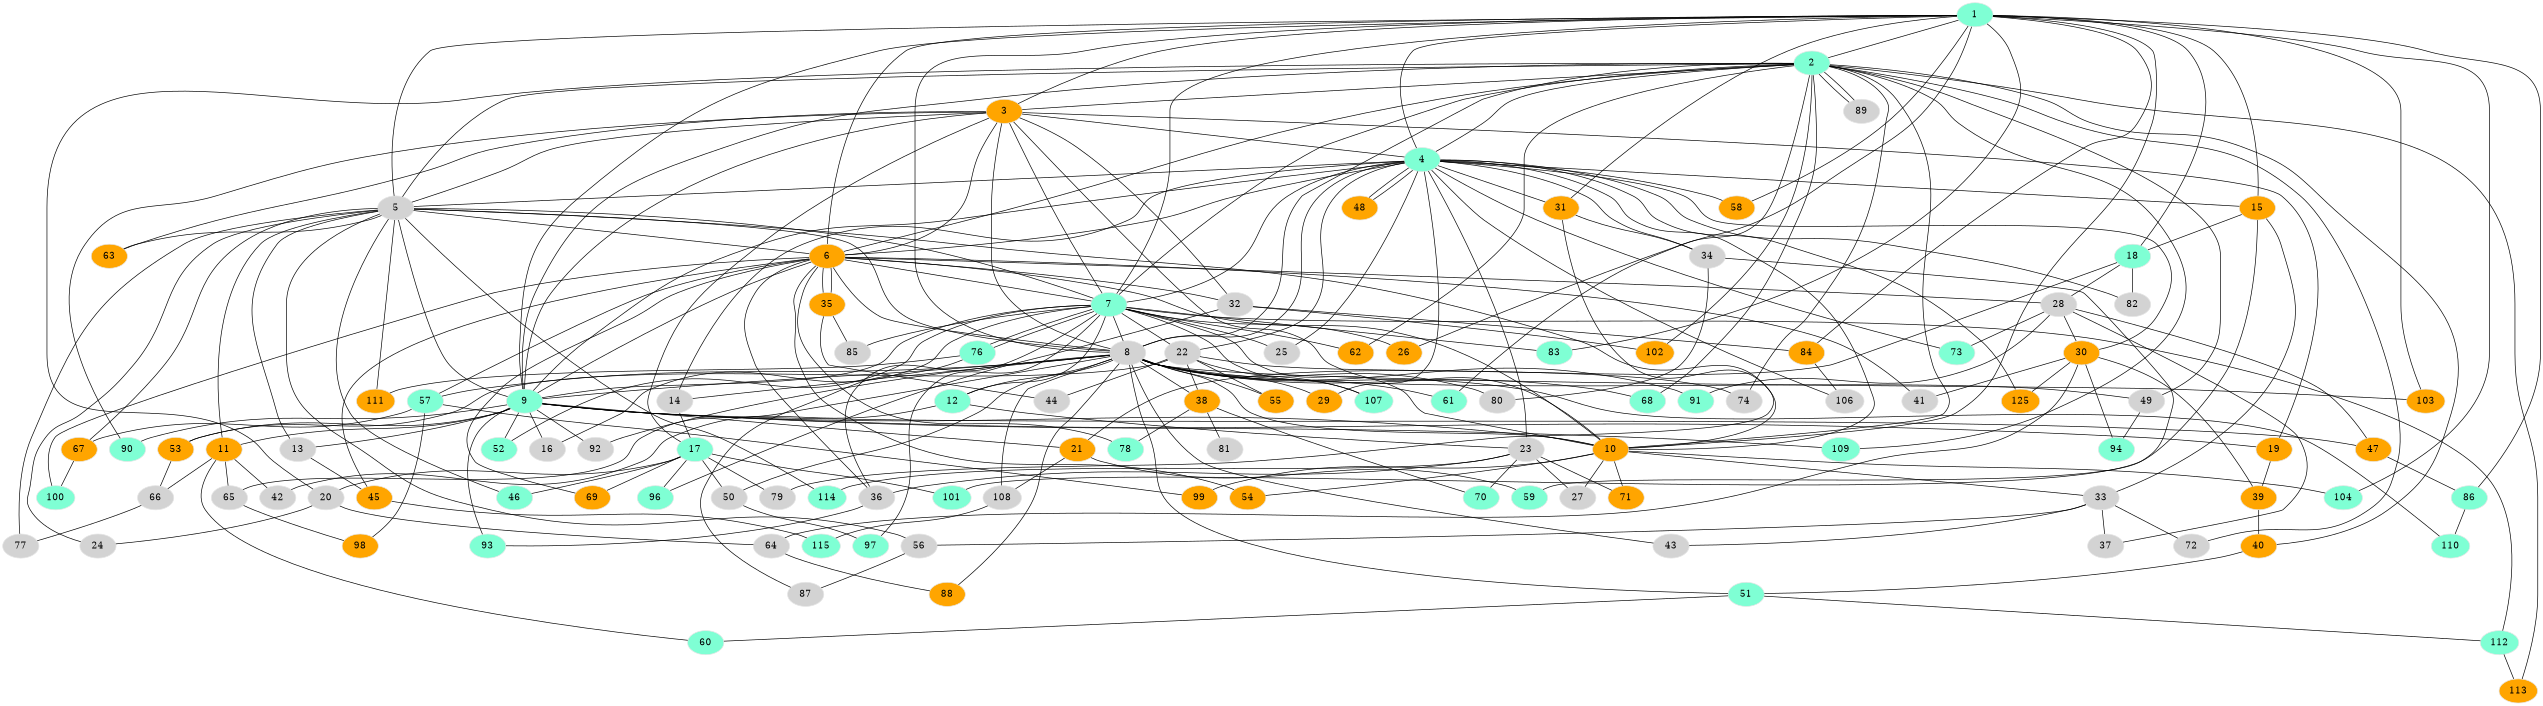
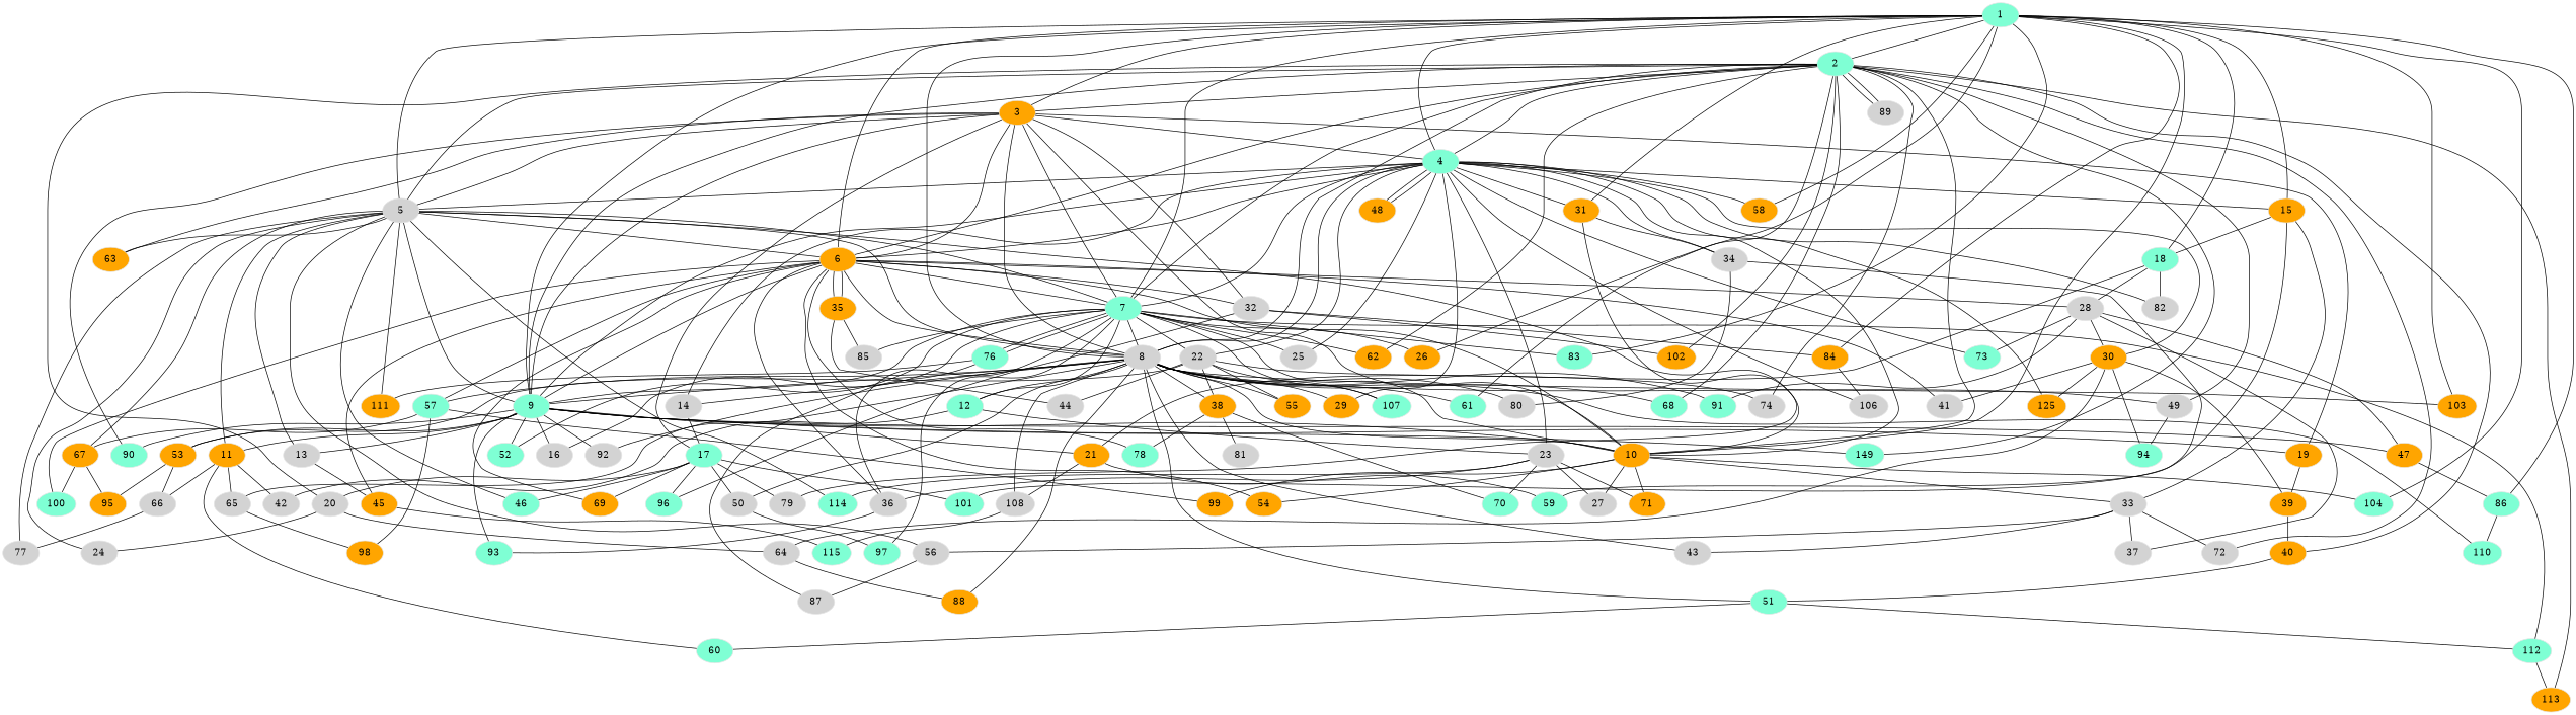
  graph {
    node [color=gray90 fillcolor=lightgrey style=filled]
    1 [fillcolor=aquamarine]
    2 [fillcolor=aquamarine]
    3 [fillcolor=orange]
    4 [fillcolor=aquamarine]
    5
    6 [fillcolor=orange]
    7 [fillcolor=aquamarine]
    8
    9 [fillcolor=aquamarine]
    10 [fillcolor=orange]
    15 [fillcolor=orange]
    18 [fillcolor=aquamarine]
    26 [fillcolor=orange]
    31 [fillcolor=orange]
    58 [fillcolor=orange]
    83 [fillcolor=aquamarine]
    84 [fillcolor=orange]
    86 [fillcolor=aquamarine]
    103 [fillcolor=orange]
    104 [fillcolor=aquamarine]
    20
    40 [fillcolor=orange]
    49
    61 [fillcolor=aquamarine]
    62 [fillcolor=orange]
    68 [fillcolor=aquamarine]
    72
    74
    89
    102 [fillcolor=orange]
-   109 [fillcolor=aquamarine]
+   109 [fillcolor=aquamarine label=149]
    113 [fillcolor=orange]
    17 [fillcolor=aquamarine]
    19 [fillcolor=orange]
    32
    63 [fillcolor=orange]
    90 [fillcolor=aquamarine]
    14
    22
    23
    25
    29 [fillcolor=orange]
    30 [fillcolor=orange]
    34
    48 [fillcolor=orange]
    73 [fillcolor=aquamarine]
    82
    n48 [fillcolor=orange label=125]
    106
    11 [fillcolor=orange]
    13
    24
    46 [fillcolor=aquamarine]
    56
    67 [fillcolor=orange]
    77
    111 [fillcolor=orange]
    114 [fillcolor=aquamarine]
    28
    35 [fillcolor=orange]
    36
    41
    45 [fillcolor=orange]
    54 [fillcolor=orange]
    57 [fillcolor=aquamarine]
    69 [fillcolor=orange]
    78 [fillcolor=aquamarine]
    100 [fillcolor=aquamarine]
    12 [fillcolor=aquamarine]
    16
    52 [fillcolor=aquamarine]
    76 [fillcolor=aquamarine]
    85
    97 [fillcolor=aquamarine]
    107 [fillcolor=aquamarine]
    112 [fillcolor=aquamarine]
    38 [fillcolor=orange]
    43
    50
    51 [fillcolor=aquamarine]
    55 [fillcolor=orange]
    65
    80
    88 [fillcolor=orange]
    91 [fillcolor=aquamarine]
    92
    108
    110 [fillcolor=aquamarine]
    21 [fillcolor=orange]
    47 [fillcolor=orange]
    53 [fillcolor=orange]
    93 [fillcolor=aquamarine]
    27
    33
    71 [fillcolor=orange]
    99 [fillcolor=orange]
    101 [fillcolor=aquamarine]
    79
    64
    94 [fillcolor=aquamarine]
    96 [fillcolor=aquamarine]
    39 [fillcolor=orange]
    44
    70 [fillcolor=aquamarine]
    59 [fillcolor=aquamarine]
    42
    60 [fillcolor=aquamarine]
    66
    87
+   95 [fillcolor=orange]
    37
    115 [fillcolor=aquamarine]
    98 [fillcolor=orange]
    81
    1 -- 2
    1 -- 3
    1 -- 4
    1 -- 5
    1 -- 6
    1 -- 7
    1 -- 8
    1 -- 9
    1 -- 10
    1 -- 15
    1 -- 18
    1 -- 26
    1 -- 31
    1 -- 58
    1 -- 83
    1 -- 84
    1 -- 86
    1 -- 103
    1 -- 104
    2 -- 3
    2 -- 4
    2 -- 5
    2 -- 6
    2 -- 7
    2 -- 8
    2 -- 9
    2 -- 10
    2 -- 20
    2 -- 40
    2 -- 49
    2 -- 61
    2 -- 62
    2 -- 68
    2 -- 72
    2 -- 74
    2 -- 89
    2 -- 89
    2 -- 102
    2 -- 109
    2 -- 113
    3 -- 4
    3 -- 5
    3 -- 6
    3 -- 7
    3 -- 8
    3 -- 9
    3 -- 10
    3 -- 17
    3 -- 19
    3 -- 32
    3 -- 63
    3 -- 90
    4 -- 5
    4 -- 6
    4 -- 7
    4 -- 8
    4 -- 9
    4 -- 10
    4 -- 15
    4 -- 31
    4 -- 58
    4 -- 14
    4 -- 22
    4 -- 23
    4 -- 25
    4 -- 29
    4 -- 30
    4 -- 34
    4 -- 48
    4 -- 48
    4 -- 73
    4 -- 82
    4 -- n48
    4 -- 106
    5 -- 6
    5 -- 7
    5 -- 8
    5 -- 9
    5 -- 10
    5 -- 63
    5 -- 11
    5 -- 13
    5 -- 24
    5 -- 46
    5 -- 56
    5 -- 67
    5 -- 77
    5 -- 111
    5 -- 114
    6 -- 7
    6 -- 8
    6 -- 9
    6 -- 10
    6 -- 32
    6 -- 28
    6 -- 35
    6 -- 35
    6 -- 36
    6 -- 41
    6 -- 45
    6 -- 54
    6 -- 57
    6 -- 69
    6 -- 78
    6 -- 100
    7 -- 8
    7 -- 9
    7 -- 10
    7 -- 26
    7 -- 83
    7 -- 62
    7 -- 22
    7 -- 25
    7 -- 36
    7 -- 12
    7 -- 16
    7 -- 52
    7 -- 76
    7 -- 76
    7 -- 85
    7 -- 97
    7 -- 107
    7 -- 112
    8 -- 9
    8 -- 10
    8 -- 103
    8 -- 49
    8 -- 61
    8 -- 68
    8 -- 14
    8 -- 29
    8 -- 57
    8 -- 12
    8 -- 38
    8 -- 43
    8 -- 50
    8 -- 51
    8 -- 55
    8 -- 65
    8 -- 80
    8 -- 88
    8 -- 91
    8 -- 92
    8 -- 108
    8 -- 110
    9 -- 10
    9 -- 109
    9 -- 19
    9 -- 90
    9 -- 11
    9 -- 13
    9 -- 16
    9 -- 52
    9 -- 92
    9 -- 21
    9 -- 47
    9 -- 53
    9 -- 93
    10 -- 104
    10 -- 54
    10 -- 27
    10 -- 33
    10 -- 71
    10 -- 99
    15 -- 18
    15 -- 33
    15 -- 101
    18 -- 82
    18 -- 28
    18 -- 21
    31 -- 34
    31 -- 79
    84 -- 106
    86 -- 110
    20 -- 24
    20 -- 64
    40 -- 51
    49 -- 94
    17 -- 20
    17 -- 46
    17 -- 69
    17 -- 50
    17 -- 101
    17 -- 79
    17 -- 96
    19 -- 39
    32 -- 84
    32 -- 102
    32 -- 96
    14 -- 17
    22 -- 74
    22 -- 107
    22 -- 38
    22 -- 55
    22 -- 53
    22 -- 44
    23 -- 114
    23 -- 36
    23 -- 27
    23 -- 71
    23 -- 70
    30 -- n48
    30 -- 41
    30 -- 64
    30 -- 94
    30 -- 39
    34 -- 80
    34 -- 59
    11 -- 65
    11 -- 42
    11 -- 60
    11 -- 66
    13 -- 45
    56 -- 87
    67 -- 100
+   67 -- 95
    28 -- 30
    28 -- 73
    28 -- 91
    28 -- 47
    28 -- 37
    35 -- 85
    35 -- 44
    36 -- 93
    45 -- 115
    57 -- 67
    57 -- 99
    57 -- 98
    12 -- 23
    12 -- 42
    76 -- 111
    76 -- 87
    112 -- 113
    38 -- 78
    38 -- 70
    38 -- 81
    50 -- 97
    51 -- 112
    51 -- 60
    65 -- 98
    108 -- 115
    21 -- 108
    21 -- 59
    47 -- 86
    53 -- 66
+   53 -- 95
    33 -- 72
    33 -- 56
    33 -- 43
    33 -- 37
    64 -- 88
    39 -- 40
    66 -- 77
  }
